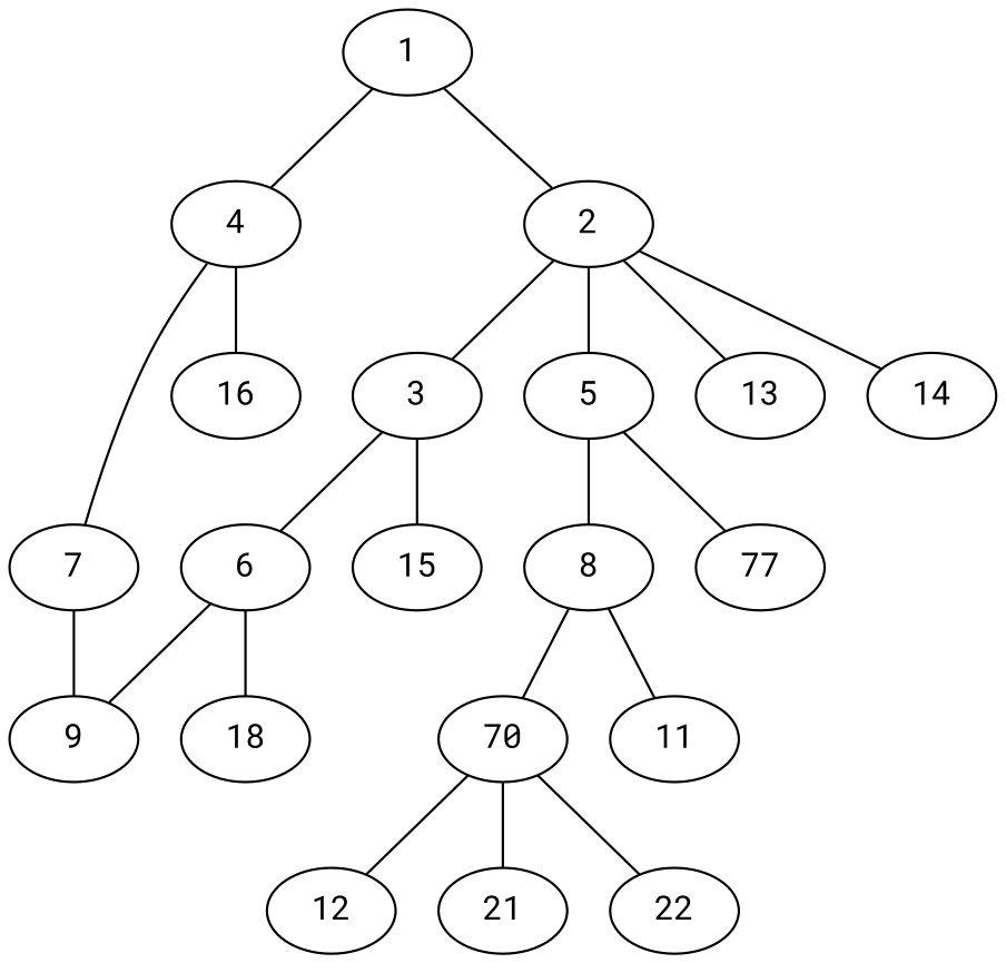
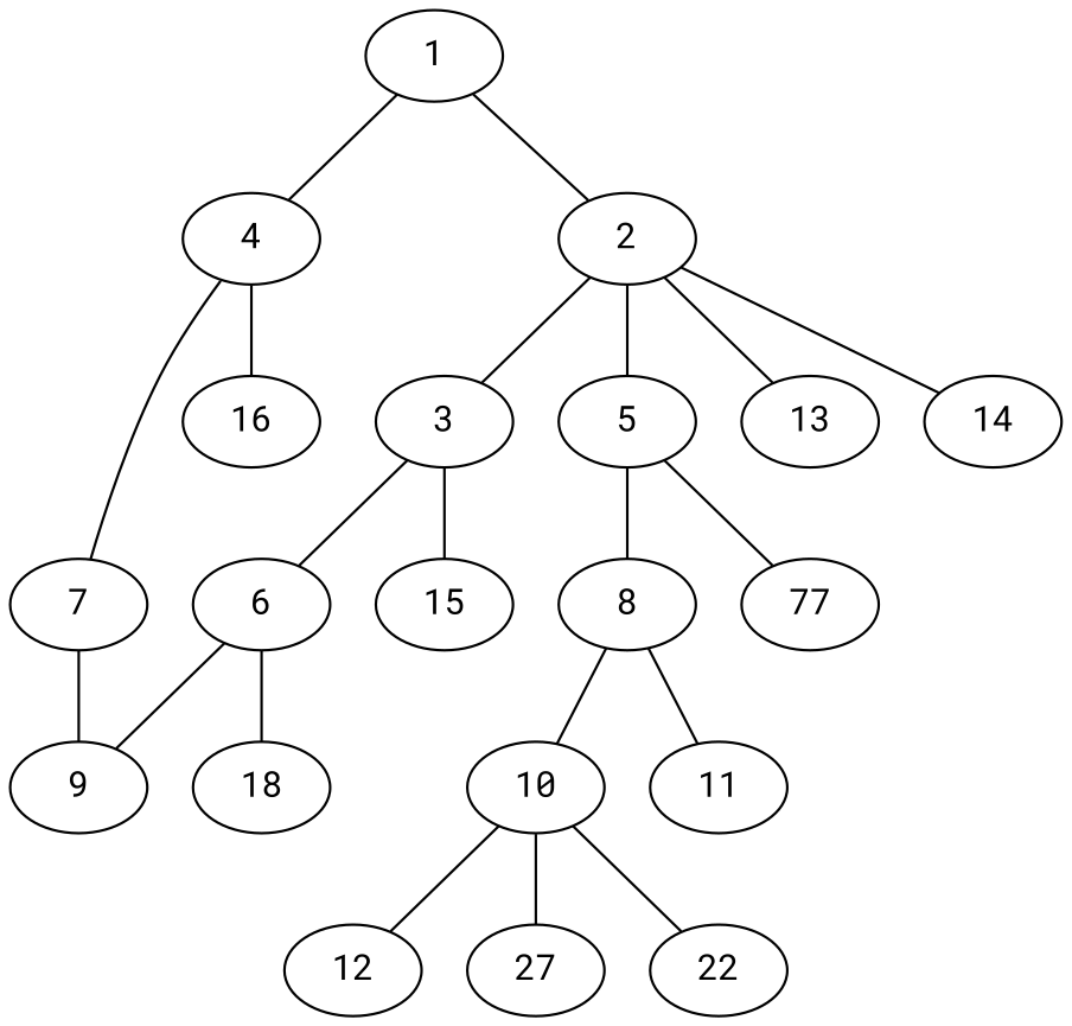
  graph {
    fontname="Roboto Mono"
    node [chem=C fontname="Roboto Mono"]
    edge [fontname="Roboto Mono" valence=1]
    1
    2
    4
    3
    5 [chem=N]
    13 [chem=H]
    14 [chem=H]
    6
    15 [chem=H]
    7
    16 [chem=H]
    8
    n13 [chem=H label=77]
    9
    18 [chem=H]
-   10 [label=70]
+   10
    11 [chem=O]
    12 [chem=Br]
-   21 [chem=H]
+   21 [chem=H label=27]
    22 [chem=H]
    1 -- 2
    1 -- 4 [valence=2]
    2 -- 3
    2 -- 5
    2 -- 13
    2 -- 14
    4 -- 7
    4 -- 16
    3 -- 6 [valence=2]
    3 -- 15
    5 -- 8
    5 -- n13
    6 -- 9
    6 -- 18
    7 -- 9 [valence=2]
    8 -- 10
    8 -- 11 [valence=2]
    10 -- 12
    10 -- 21
    10 -- 22
  }
